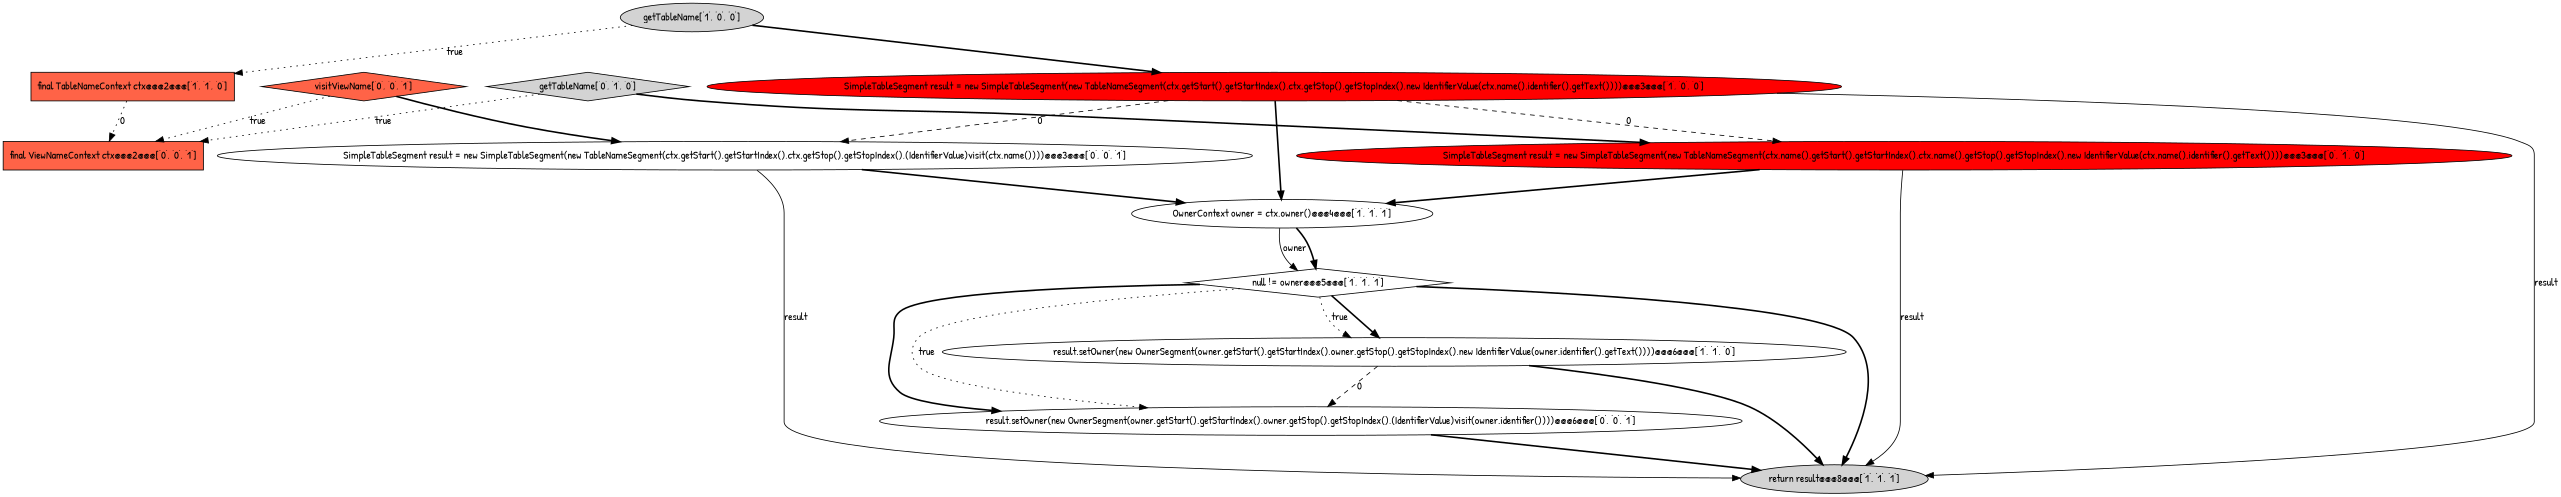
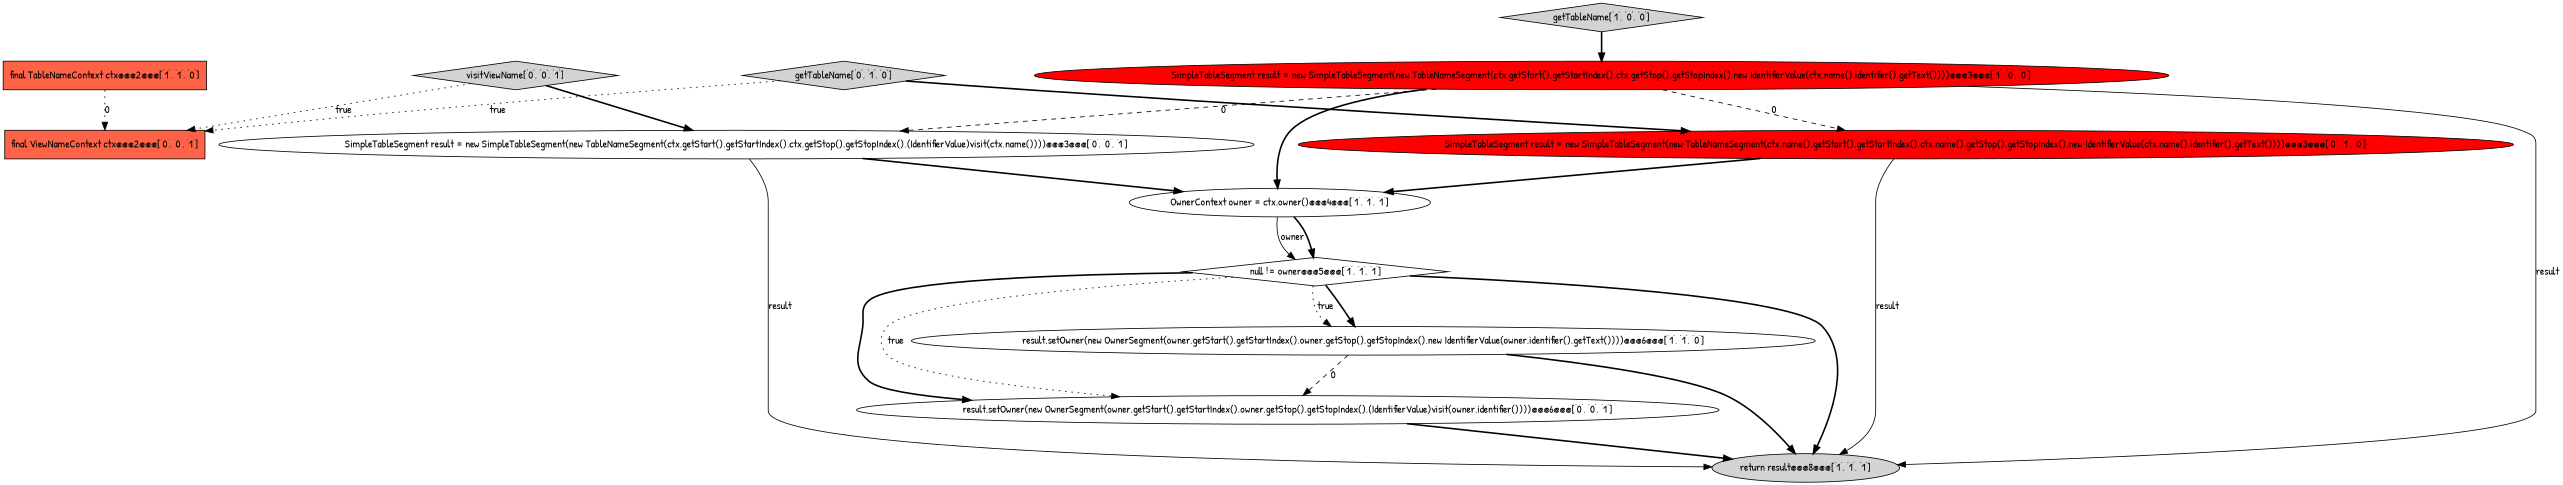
  digraph {
    fontname="Patrick Hand"
    node [fillcolor=white fontname="Patrick Hand" shape=ellipse style=filled]
    edge [fontname="Patrick Hand" style=bold]
    n1 [fillcolor=lightgray label="getTableName['0', '1', '0']" shape=diamond]
    n2 [fillcolor=red label="SimpleTableSegment result = new SimpleTableSegment(new TableNameSegment(ctx.name().getStart().getStartIndex(),ctx.name().getStop().getStopIndex(),new IdentifierValue(ctx.name().identifier().getText())))@@@3@@@['0', '1', '0']"]
    n3 [fillcolor=tomato label="final ViewNameContext ctx@@@2@@@['0', '0', '1']" shape=box]
    n4 [label="OwnerContext owner = ctx.owner()@@@4@@@['1', '1', '1']"]
    n5 [fillcolor=lightgray label="return result@@@8@@@['1', '1', '1']"]
    n6 [fillcolor=tomato label="final TableNameContext ctx@@@2@@@['1', '1', '0']" shape=box]
    n7 [label="null != owner@@@5@@@['1', '1', '1']" shape=diamond]
-   n8 [fillcolor=tomato label="visitViewName['0', '0', '1']" shape=diamond]
+   n8 [fillcolor=lightgray label="visitViewName['0', '0', '1']" shape=diamond]
    n9 [label="SimpleTableSegment result = new SimpleTableSegment(new TableNameSegment(ctx.getStart().getStartIndex(),ctx.getStop().getStopIndex(),(IdentifierValue)visit(ctx.name())))@@@3@@@['0', '0', '1']"]
    n10 [label="result.setOwner(new OwnerSegment(owner.getStart().getStartIndex(),owner.getStop().getStopIndex(),new IdentifierValue(owner.identifier().getText())))@@@6@@@['1', '1', '0']"]
    n11 [label="result.setOwner(new OwnerSegment(owner.getStart().getStartIndex(),owner.getStop().getStopIndex(),(IdentifierValue)visit(owner.identifier())))@@@6@@@['0', '0', '1']"]
    n12 [fillcolor=red label="SimpleTableSegment result = new SimpleTableSegment(new TableNameSegment(ctx.getStart().getStartIndex(),ctx.getStop().getStopIndex(),new IdentifierValue(ctx.name().identifier().getText())))@@@3@@@['1', '0', '0']"]
-   n13 [fillcolor=lightgray label="getTableName['1', '0', '0']"]
+   n13 [fillcolor=lightgray label="getTableName['1', '0', '0']" shape=diamond]
    n1 -> n2
    n1 -> n3 [label=true style=dotted]
    n2 -> n4
    n2 -> n5 [label=result style=solid]
    n4 -> n7 [label=owner style=solid]
    n4 -> n7
    n6 -> n3 [label=0 style=dotted]
    n7 -> n5
    n7 -> n10
    n7 -> n10 [label=true style=dotted]
    n7 -> n11
    n7 -> n11 [label=true style=dotted]
    n8 -> n3 [label=true style=dotted]
    n8 -> n9
    n9 -> n4
    n9 -> n5 [label=result style=solid]
    n10 -> n5
    n10 -> n11 [label=0 style=dashed]
    n11 -> n5
    n12 -> n2 [label=0 style=dashed]
    n12 -> n4
    n12 -> n5 [label=result style=solid]
    n12 -> n9 [label=0 style=dashed]
-   n13 -> n6 [label=true style=dotted]
    n13 -> n12
  }
